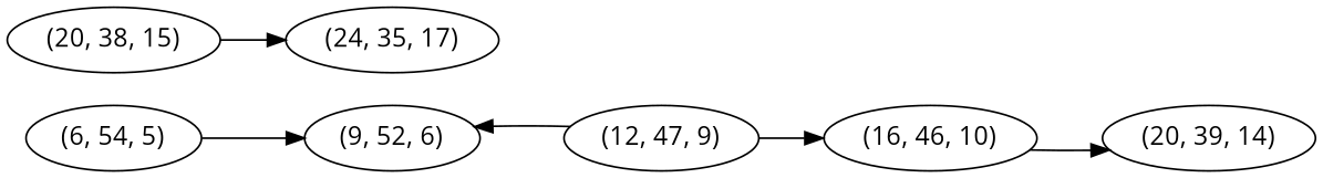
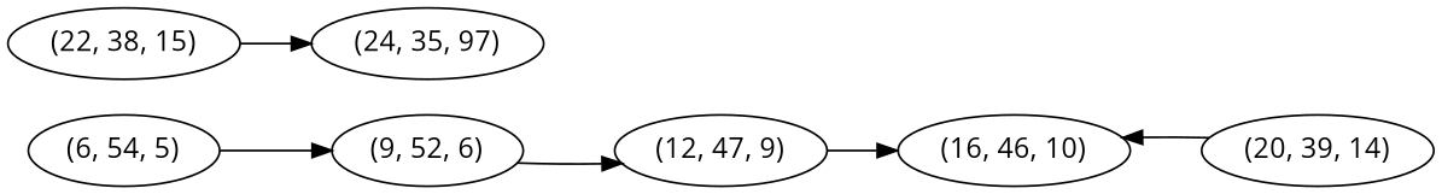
  digraph {
    fontname="Open Sans"
    rankdir=LR
    node [fontname="Open Sans"]
    edge [fontname="Open Sans"]
    n1 [label="(6, 54, 5)"]
    "(9, 52, 6)"
    "(12, 47, 9)"
    "(16, 46, 10)"
    "(20, 39, 14)"
-   "(22, 38, 15)" [label="(20, 38, 15)"]
-   "(24, 35, 17)"
+   "(22, 38, 15)"
+   "(24, 35, 17)" [label="(24, 35, 97)"]
    n1 -> "(9, 52, 6)"
-   "(12, 47, 9)" -> "(9, 52, 6)"
+   "(9, 52, 6)" -> "(12, 47, 9)"
    "(12, 47, 9)" -> "(16, 46, 10)"
-   "(16, 46, 10)" -> "(20, 39, 14)"
+   "(20, 39, 14)" -> "(16, 46, 10)"
    "(22, 38, 15)" -> "(24, 35, 17)"
  }
